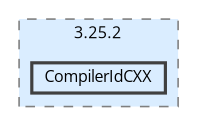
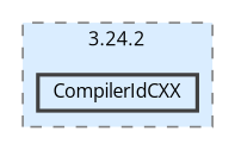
  digraph {
    compound=true
    rankdir=LR
    fontname="Open Sans"
    n1 [color=grey25 fillcolor="#daedff" fontname="Open Sans" fontsize=10 height=0.2 label=CompilerIdCXX shape=box style="filled,bold" width=0.4]
    subgraph cluster_1 {
      bgcolor="#daedff"
      fontsize=10
-     label="3.25.2"
+     label="3.24.2"
      pencolor=grey50
      style="filled,dashed"
      n1
    }
  }
